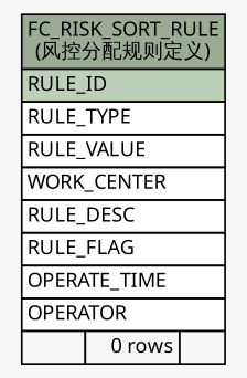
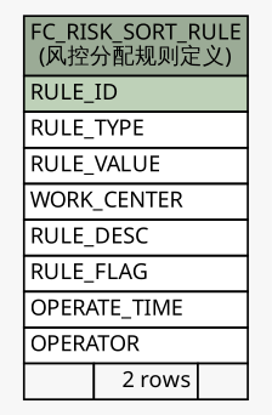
  digraph {
    bgcolor="#f7f7f7"
    fontname="Microsoft YaHei"
    fontsize=11
    nodesep=0.18
    rankdir=TB
    ranksep=0.46
-   n1 [fontname="Microsoft YaHei" fontsize=11 label=<     <TABLE BORDER="0" CELLBORDER="1" CELLSPACING="0" BGCOLOR="#ffffff">       <TR><TD COLSPAN="3" BGCOLOR="#9bab96" ALIGN="CENTER">FC_RISK_SORT_RULE<br/>(风控分配规则定义)</TD></TR>       <TR><TD PORT="RULE_ID" COLSPAN="3" BGCOLOR="#bed1b8" ALIGN="LEFT">RULE_ID</TD></TR>       <TR><TD PORT="RULE_TYPE" COLSPAN="3" ALIGN="LEFT">RULE_TYPE</TD></TR>       <TR><TD PORT="RULE_VALUE" COLSPAN="3" ALIGN="LEFT">RULE_VALUE</TD></TR>       <TR><TD PORT="WORK_CENTER" COLSPAN="3" ALIGN="LEFT">WORK_CENTER</TD></TR>       <TR><TD PORT="RULE_DESC" COLSPAN="3" ALIGN="LEFT">RULE_DESC</TD></TR>       <TR><TD PORT="RULE_FLAG" COLSPAN="3" ALIGN="LEFT">RULE_FLAG</TD></TR>       <TR><TD PORT="OPERATE_TIME" COLSPAN="3" ALIGN="LEFT">OPERATE_TIME</TD></TR>       <TR><TD PORT="OPERATOR" COLSPAN="3" ALIGN="LEFT">OPERATOR</TD></TR>       <TR><TD ALIGN="LEFT" BGCOLOR="#f7f7f7">  </TD><TD ALIGN="RIGHT" BGCOLOR="#f7f7f7">0 rows</TD><TD ALIGN="RIGHT" BGCOLOR="#f7f7f7">  </TD></TR>     </TABLE>> shape=plaintext]
+   n1 [fontname="Microsoft YaHei" fontsize=11 label=<     <TABLE BORDER="0" CELLBORDER="1" CELLSPACING="0" BGCOLOR="#ffffff">       <TR><TD COLSPAN="3" BGCOLOR="#9bab96" ALIGN="CENTER">FC_RISK_SORT_RULE<br/>(风控分配规则定义)</TD></TR>       <TR><TD PORT="RULE_ID" COLSPAN="3" BGCOLOR="#bed1b8" ALIGN="LEFT">RULE_ID</TD></TR>       <TR><TD PORT="RULE_TYPE" COLSPAN="3" ALIGN="LEFT">RULE_TYPE</TD></TR>       <TR><TD PORT="RULE_VALUE" COLSPAN="3" ALIGN="LEFT">RULE_VALUE</TD></TR>       <TR><TD PORT="WORK_CENTER" COLSPAN="3" ALIGN="LEFT">WORK_CENTER</TD></TR>       <TR><TD PORT="RULE_DESC" COLSPAN="3" ALIGN="LEFT">RULE_DESC</TD></TR>       <TR><TD PORT="RULE_FLAG" COLSPAN="3" ALIGN="LEFT">RULE_FLAG</TD></TR>       <TR><TD PORT="OPERATE_TIME" COLSPAN="3" ALIGN="LEFT">OPERATE_TIME</TD></TR>       <TR><TD PORT="OPERATOR" COLSPAN="3" ALIGN="LEFT">OPERATOR</TD></TR>       <TR><TD ALIGN="LEFT" BGCOLOR="#f7f7f7">  </TD><TD ALIGN="RIGHT" BGCOLOR="#f7f7f7">2 rows</TD><TD ALIGN="RIGHT" BGCOLOR="#f7f7f7">  </TD></TR>     </TABLE>> shape=plaintext]
  }
